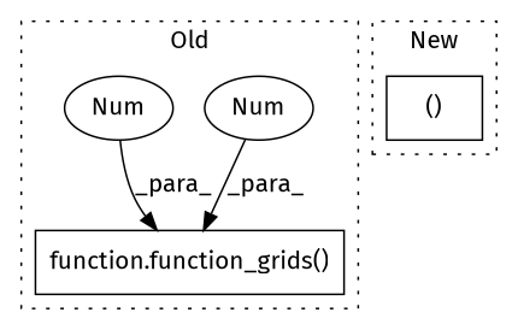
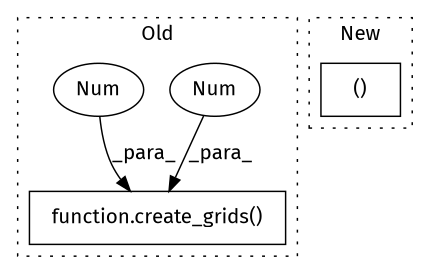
  digraph {
    fontname="Fira Sans"
    node [a=76 shape=box fontname="Fira Sans"]
    edge [fontname="Fira Sans"]
-   n1 [a=75 l="13,16" label="function.function_grids()" s="4519,4543"]
+   n1 [a=75 l="13,16" label="function.create_grids()" s="4519,4543"]
    n2 [l=2 label=Num s=4538 shape=ellipse]
    n3 [l=1 label=Num s=4542 shape=ellipse]
    n4 [a=54 l=27 label="()" s=4675]
    subgraph cluster_1 {
      label=Old
      style=dotted
      n1
      n2
      n3
    }
    subgraph cluster_2 {
      label=New
      style=dotted
      n4
    }
    n2 -> n1 [label=_para_]
    n3 -> n1 [label=_para_]
  }
